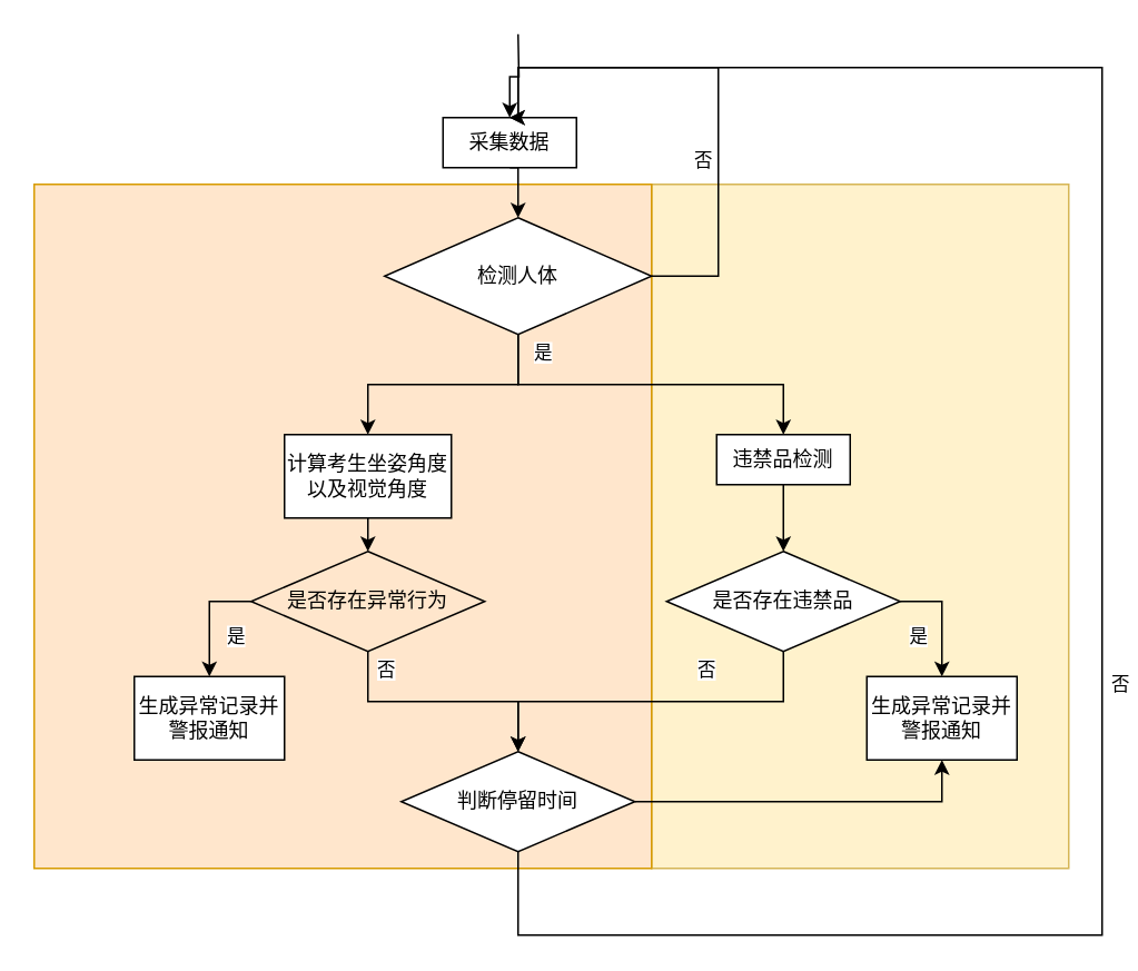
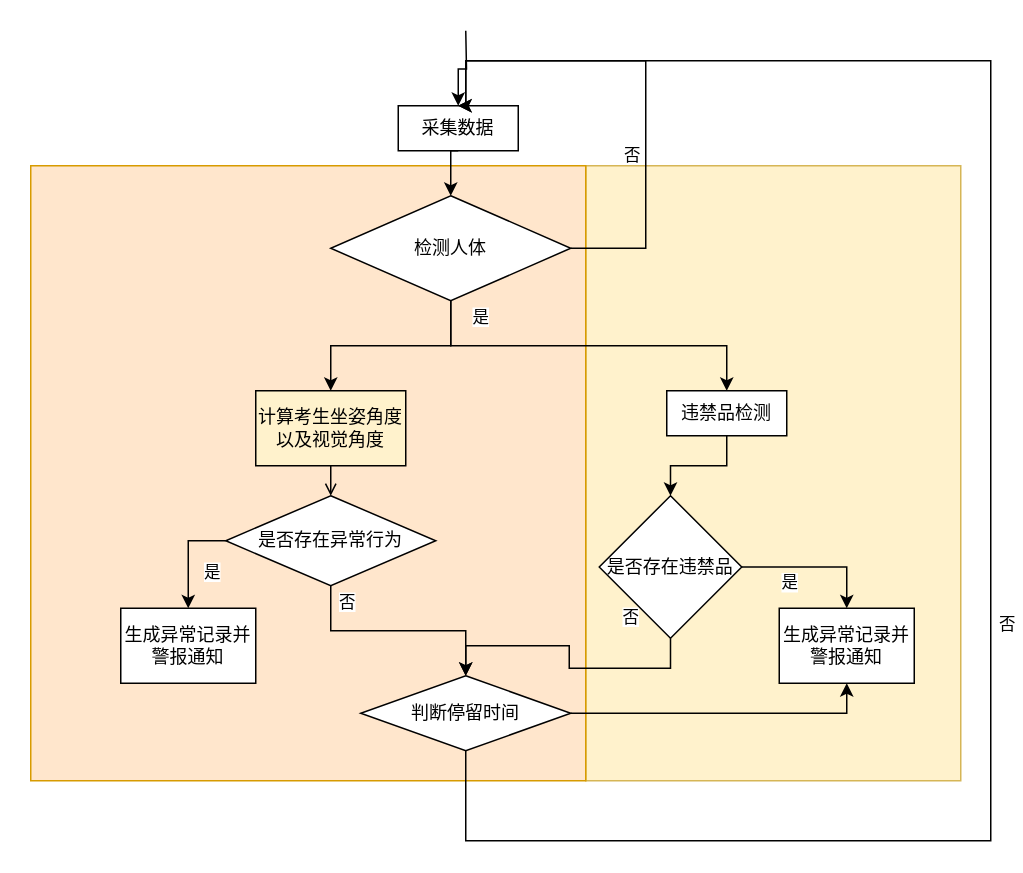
  <mxCell id="0" />
  <mxCell id="1" parent="0" />
  <mxCell id="2" value="" style="rounded=0;whiteSpace=wrap;html=1;fillColor=#fff2cc;strokeColor=#d6b656;" vertex="1" parent="1"><mxGeometry x="390" y="110" width="250" height="410" as="geometry" /></mxCell>
  <mxCell id="3" value="" style="rounded=0;whiteSpace=wrap;html=1;fillColor=#ffe6cc;strokeColor=#d79b00;" vertex="1" parent="1"><mxGeometry x="20" y="110" width="370" height="410" as="geometry" /></mxCell>
  <mxCell id="4" style="edgeStyle=orthogonalEdgeStyle;rounded=0;orthogonalLoop=1;jettySize=auto;html=1;exitX=0.5;exitY=1;exitDx=0;exitDy=0;entryX=0.5;entryY=0;entryDx=0;entryDy=0;" edge="1" parent="1" source="6" target="12"><mxGeometry relative="1" as="geometry" /></mxCell>
  <mxCell id="5" style="edgeStyle=orthogonalEdgeStyle;rounded=0;orthogonalLoop=1;jettySize=auto;html=1;exitX=0.5;exitY=0;exitDx=0;exitDy=0;startArrow=classic;startFill=1;endArrow=none;endFill=0;" edge="1" parent="1" source="6"><mxGeometry relative="1" as="geometry"><mxPoint x="310" y="20" as="targetPoint" /></mxGeometry></mxCell>
  <mxCell id="6" value="采集数据" style="rounded=0;whiteSpace=wrap;html=1;" vertex="1" parent="1"><mxGeometry x="265" y="70" width="80" height="30" as="geometry" /></mxCell>
  <mxCell id="7" style="edgeStyle=orthogonalEdgeStyle;rounded=0;orthogonalLoop=1;jettySize=auto;html=1;exitX=0.5;exitY=1;exitDx=0;exitDy=0;entryX=0.5;entryY=0;entryDx=0;entryDy=0;" edge="1" parent="1" source="12" target="14"><mxGeometry relative="1" as="geometry"><mxPoint x="210" y="260" as="targetPoint" /></mxGeometry></mxCell>
  <mxCell id="8" value="是" style="edgeLabel;html=1;align=center;verticalAlign=middle;resizable=0;points=[];" vertex="1" connectable="0" parent="7"><mxGeometry x="-0.067" y="1" relative="1" as="geometry"><mxPoint x="54" y="-21" as="offset" /></mxGeometry></mxCell>
  <mxCell id="9" style="edgeStyle=orthogonalEdgeStyle;rounded=0;orthogonalLoop=1;jettySize=auto;html=1;exitX=1;exitY=0.5;exitDx=0;exitDy=0;entryX=0.5;entryY=0;entryDx=0;entryDy=0;" edge="1" parent="1" source="12" target="6"><mxGeometry relative="1" as="geometry"><Array as="points"><mxPoint x="430" y="165" /><mxPoint x="430" y="40" /><mxPoint x="310" y="40" /></Array></mxGeometry></mxCell>
  <mxCell id="10" value="否" style="edgeLabel;html=1;align=center;verticalAlign=middle;resizable=0;points=[];" vertex="1" connectable="0" parent="9"><mxGeometry x="-0.338" y="4" relative="1" as="geometry"><mxPoint x="-6" y="-4" as="offset" /></mxGeometry></mxCell>
  <mxCell id="11" style="edgeStyle=orthogonalEdgeStyle;rounded=0;orthogonalLoop=1;jettySize=auto;html=1;exitX=0.5;exitY=1;exitDx=0;exitDy=0;entryX=0.5;entryY=0;entryDx=0;entryDy=0;" edge="1" parent="1" source="12" target="16"><mxGeometry relative="1" as="geometry" /></mxCell>
- <mxCell id="12" value="检测人体" style="rhombus;whiteSpace=wrap;html=1;" vertex="1" parent="1"><mxGeometry x="230" y="130" width="160" height="70" as="geometry" /></mxCell>
- <mxCell id="13" style="edgeStyle=orthogonalEdgeStyle;rounded=0;orthogonalLoop=1;jettySize=auto;html=1;exitX=0.5;exitY=1;exitDx=0;exitDy=0;entryX=0.5;entryY=0;entryDx=0;entryDy=0;" edge="1" parent="1" source="14" target="21"><mxGeometry relative="1" as="geometry" /></mxCell>
- <mxCell id="14" value="计算考生坐姿角度以及视觉角度" style="rounded=0;whiteSpace=wrap;html=1;" vertex="1" parent="1"><mxGeometry x="170" y="260" width="100" height="50" as="geometry" /></mxCell>
+ <mxCell id="12" value="检测人体" style="rhombus;whiteSpace=wrap;html=1;" vertex="1" parent="1"><mxGeometry x="220" y="130" width="160" height="70" as="geometry" /></mxCell>
+ <mxCell id="13" style="edgeStyle=orthogonalEdgeStyle;rounded=0;orthogonalLoop=1;jettySize=auto;html=1;exitX=0.5;exitY=1;exitDx=0;exitDy=0;entryX=0.5;entryY=0;entryDx=0;entryDy=0;endArrow=open;" edge="1" parent="1" source="14" target="21"><mxGeometry relative="1" as="geometry" /></mxCell>
+ <mxCell id="14" value="计算考生坐姿角度以及视觉角度" style="rounded=0;whiteSpace=wrap;html=1;fillColor=#fff2cc;" vertex="1" parent="1"><mxGeometry x="170" y="260" width="100" height="50" as="geometry" /></mxCell>
  <mxCell id="15" style="edgeStyle=orthogonalEdgeStyle;rounded=0;orthogonalLoop=1;jettySize=auto;html=1;exitX=0.5;exitY=1;exitDx=0;exitDy=0;entryX=0.5;entryY=0;entryDx=0;entryDy=0;" edge="1" parent="1" source="16" target="30"><mxGeometry relative="1" as="geometry" /></mxCell>
- <mxCell id="16" value="违禁品检测" style="rounded=0;whiteSpace=wrap;html=1;" vertex="1" parent="1"><mxGeometry x="429" y="260" width="80" height="30" as="geometry" /></mxCell>
+ <mxCell id="16" value="违禁品检测" style="rounded=0;whiteSpace=wrap;html=1;" vertex="1" parent="1"><mxGeometry x="444" y="260" width="80" height="30" as="geometry" /></mxCell>
  <mxCell id="17" style="edgeStyle=orthogonalEdgeStyle;rounded=0;orthogonalLoop=1;jettySize=auto;html=1;exitX=0.5;exitY=1;exitDx=0;exitDy=0;" edge="1" parent="1" source="21" target="25"><mxGeometry relative="1" as="geometry"><Array as="points"><mxPoint x="220" y="420" /><mxPoint x="310" y="420" /></Array></mxGeometry></mxCell>
  <mxCell id="18" value="否" style="edgeLabel;html=1;align=center;verticalAlign=middle;resizable=0;points=[];" vertex="1" connectable="0" parent="17"><mxGeometry x="-0.107" y="-2" relative="1" as="geometry"><mxPoint x="-27" y="-22" as="offset" /></mxGeometry></mxCell>
  <mxCell id="19" style="edgeStyle=orthogonalEdgeStyle;rounded=0;orthogonalLoop=1;jettySize=auto;html=1;exitX=0;exitY=0.5;exitDx=0;exitDy=0;entryX=0.5;entryY=0;entryDx=0;entryDy=0;" edge="1" parent="1" source="21" target="32"><mxGeometry relative="1" as="geometry" /></mxCell>
  <mxCell id="20" value="是" style="edgeLabel;html=1;align=center;verticalAlign=middle;resizable=0;points=[];" vertex="1" connectable="0" parent="19"><mxGeometry y="1" relative="1" as="geometry"><mxPoint x="14" y="10" as="offset" /></mxGeometry></mxCell>
- <mxCell id="21" value="是否存在异常行为" style="rhombus;whiteSpace=wrap;html=1;fillColor=#ffe6cc;" vertex="1" parent="1"><mxGeometry x="150" y="330" width="140" height="60" as="geometry" /></mxCell>
+ <mxCell id="21" value="是否存在异常行为" style="rhombus;whiteSpace=wrap;html=1;" vertex="1" parent="1"><mxGeometry x="150" y="330" width="140" height="60" as="geometry" /></mxCell>
  <mxCell id="22" style="edgeStyle=orthogonalEdgeStyle;rounded=0;orthogonalLoop=1;jettySize=auto;html=1;exitX=0.5;exitY=1;exitDx=0;exitDy=0;entryX=0.5;entryY=0;entryDx=0;entryDy=0;" edge="1" parent="1" source="25" target="6"><mxGeometry relative="1" as="geometry"><mxPoint x="310" y="560" as="targetPoint" /><Array as="points"><mxPoint x="310" y="560" /><mxPoint x="660" y="560" /><mxPoint x="660" y="40" /><mxPoint x="310" y="40" /></Array></mxGeometry></mxCell>
  <mxCell id="23" value="否" style="edgeLabel;html=1;align=center;verticalAlign=middle;resizable=0;points=[];" vertex="1" connectable="0" parent="22"><mxGeometry x="-0.174" relative="1" as="geometry"><mxPoint x="10" y="-12" as="offset" /></mxGeometry></mxCell>
  <mxCell id="24" style="edgeStyle=orthogonalEdgeStyle;rounded=0;orthogonalLoop=1;jettySize=auto;html=1;exitX=1;exitY=0.5;exitDx=0;exitDy=0;entryX=0.5;entryY=1;entryDx=0;entryDy=0;" edge="1" parent="1" source="25" target="31"><mxGeometry relative="1" as="geometry" /></mxCell>
- <mxCell id="25" value="判断停留时间" style="rhombus;whiteSpace=wrap;html=1;" vertex="1" parent="1"><mxGeometry x="240" y="450" width="140" height="60" as="geometry" /></mxCell>
+ <mxCell id="25" value="判断停留时间" style="rhombus;whiteSpace=wrap;html=1;" vertex="1" parent="1"><mxGeometry x="240" y="450" width="140" height="50" as="geometry" /></mxCell>
  <mxCell id="26" style="edgeStyle=orthogonalEdgeStyle;rounded=0;orthogonalLoop=1;jettySize=auto;html=1;exitX=1;exitY=0.5;exitDx=0;exitDy=0;entryX=0.5;entryY=0;entryDx=0;entryDy=0;" edge="1" parent="1" source="30" target="31"><mxGeometry relative="1" as="geometry" /></mxCell>
  <mxCell id="27" value="是" style="edgeLabel;html=1;align=center;verticalAlign=middle;resizable=0;points=[];" vertex="1" connectable="0" parent="26"><mxGeometry x="-0.029" y="1" relative="1" as="geometry"><mxPoint x="-16" y="11" as="offset" /></mxGeometry></mxCell>
  <mxCell id="28" style="edgeStyle=orthogonalEdgeStyle;rounded=0;orthogonalLoop=1;jettySize=auto;html=1;exitX=0.5;exitY=1;exitDx=0;exitDy=0;entryX=0.5;entryY=0;entryDx=0;entryDy=0;" edge="1" parent="1" source="30" target="25"><mxGeometry relative="1" as="geometry" /></mxCell>
  <mxCell id="29" value="否" style="edgeLabel;html=1;align=center;verticalAlign=middle;resizable=0;points=[];" vertex="1" connectable="0" parent="28"><mxGeometry x="0.08" relative="1" as="geometry"><mxPoint x="41" y="-20" as="offset" /></mxGeometry></mxCell>
- <mxCell id="30" value="是否存在违禁品" style="rhombus;whiteSpace=wrap;html=1;" vertex="1" parent="1"><mxGeometry x="399" y="330" width="140" height="60" as="geometry" /></mxCell>
+ <mxCell id="30" value="是否存在违禁品" style="rhombus;whiteSpace=wrap;html=1;" vertex="1" parent="1"><mxGeometry x="399" y="330" width="95" height="95" as="geometry" /></mxCell>
  <mxCell id="31" value="生成异常记录并警报通知" style="rounded=0;whiteSpace=wrap;html=1;" vertex="1" parent="1"><mxGeometry x="519" y="405" width="90" height="50" as="geometry" /></mxCell>
  <mxCell id="32" value="生成异常记录并警报通知" style="rounded=0;whiteSpace=wrap;html=1;" vertex="1" parent="1"><mxGeometry x="80" y="405" width="90" height="50" as="geometry" /></mxCell>
